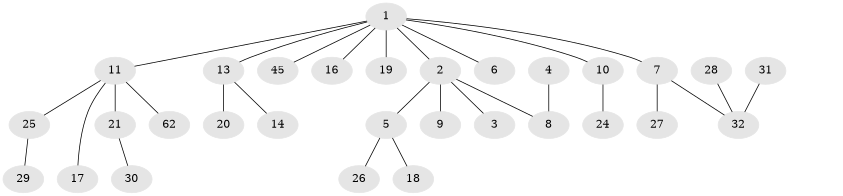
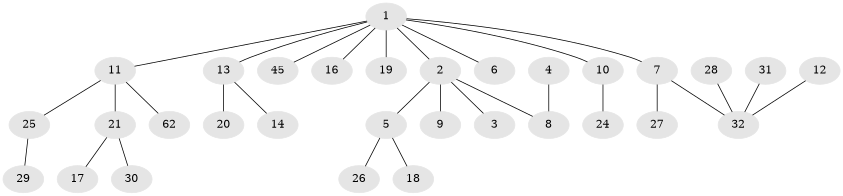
  graph {
    node [color=gray90 style=filled]
    edge [weight=1.0]
    1
    2
    6
    7
    10
    11
    13
    n8 [label=45]
    16
    19
    3
    5
    8
    9
    27
    32
    24
    17
    21
    n20 [label=62]
    25
    14
    20
    18
    26
    4
    30
    29
+   12
    28
    31
    1 -- 2
    1 -- 6
    1 -- 7
    1 -- 10
    1 -- 11
    1 -- 13
    1 -- n8
    1 -- 16
    1 -- 19
    2 -- 3
    2 -- 5
    2 -- 8
    2 -- 9
    7 -- 27
    7 -- 32
    10 -- 24
-   11 -- 17
+   21 -- 17
    11 -- 21
    11 -- n20
    11 -- 25
    13 -- 14
    13 -- 20
    5 -- 18
    5 -- 26
    21 -- 30
    25 -- 29
    4 -- 8
+   12 -- 32
    28 -- 32
    31 -- 32
  }
